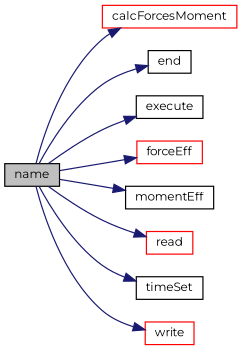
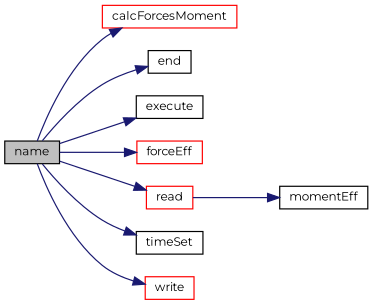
  digraph {
    fontname=Montserrat
    rankdir=LR
    node [color=black fontname=Montserrat fontsize=10 shape=record]
    edge [color=midnightblue fontname=Montserrat fontsize=10 labelfontname=FreeSans labelfontsize=10 style=solid]
    n1 [fillcolor=grey75 fontcolor=black height=0.2 label=name style=filled width=0.4]
    n2 [color=red height=0.2 label=calcForcesMoment width=0.4]
    n3 [height=0.2 label=end width=0.4]
    n4 [height=0.2 label=execute width=0.4]
    n5 [color=red height=0.2 label=forceEff width=0.4]
    n6 [height=0.2 label=momentEff width=0.4]
    n7 [color=red height=0.2 label=read width=0.4]
    n8 [height=0.2 label=timeSet width=0.4]
    n9 [color=red height=0.2 label=write width=0.4]
    n1 -> n2
    n1 -> n3
    n1 -> n4
    n1 -> n5
-   n1 -> n6
+   n7 -> n6
    n1 -> n7
    n1 -> n8
    n1 -> n9
  }
